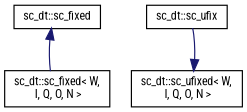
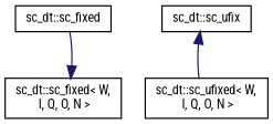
  digraph {
    fontname="Roboto Condensed"
    rankdir=TB
    node [color=black fillcolor=white fontname="Roboto Condensed" fontsize=10 shape=record style=filled]
    edge [color=midnightblue dir=back fontname="Roboto Condensed" fontsize=10 labelfontname=FreeSans labelfontsize=10 style=solid]
    n1 [height=0.2 label="sc_dt::sc_fixed" width=0.4]
    n2 [height=0.2 label="sc_dt::sc_fixed\< W,\l I, Q, O, N \>" width=0.4]
    n3 [height=0.2 label="sc_dt::sc_ufix" width=0.4]
    n4 [height=0.2 label="sc_dt::sc_ufixed\< W,\l I, Q, O, N \>" width=0.4]
-   n1 -> n2
-   n4 -> n3
+   n2 -> n1
+   n3 -> n4
  }
